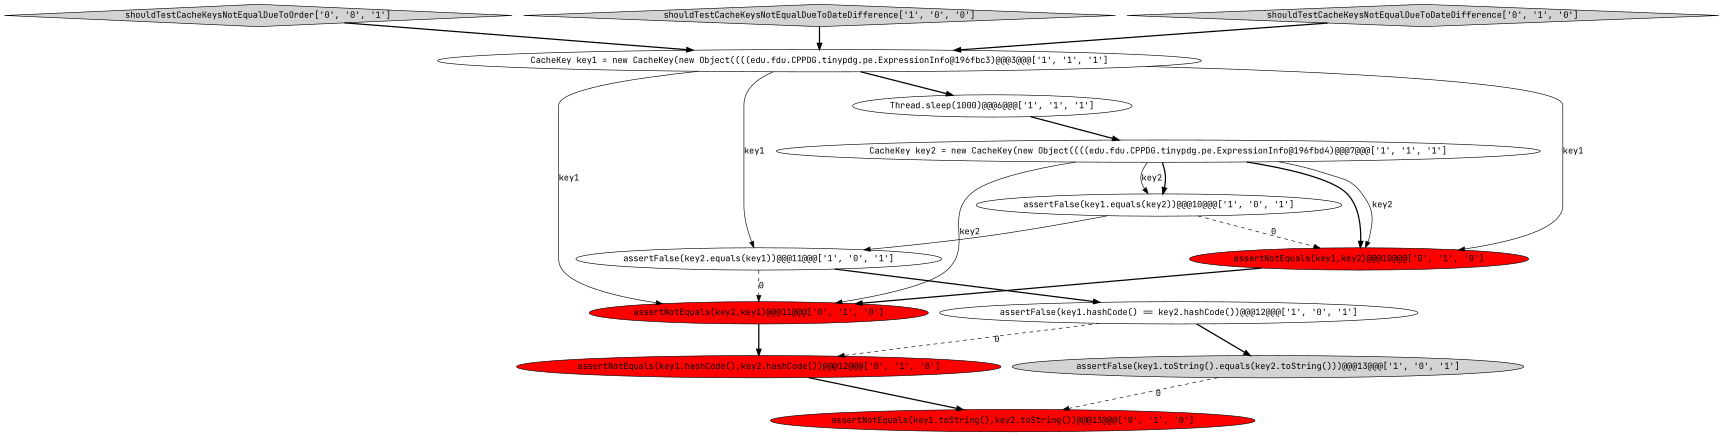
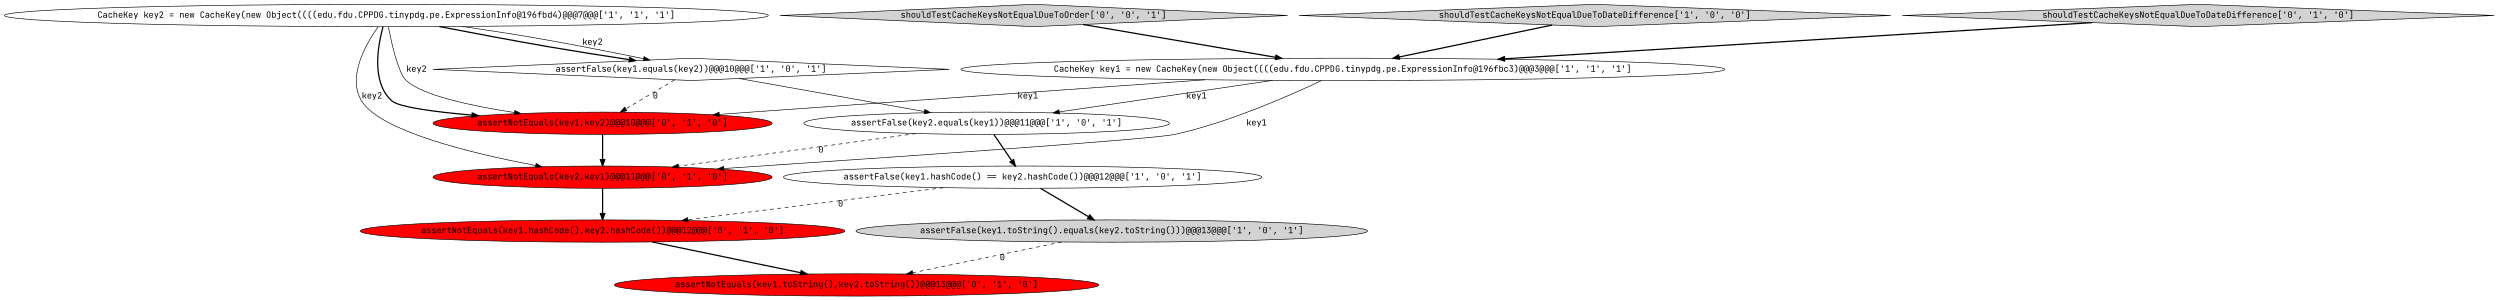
  digraph {
    fontname="JetBrains Mono"
    node [fillcolor=white fontname="JetBrains Mono" shape=ellipse style=filled]
    edge [fontname="JetBrains Mono" style=bold]
    n1 [label="assertFalse(key1.hashCode() == key2.hashCode())@@@12@@@['1', '0', '1']"]
    n2 [fillcolor=red label="assertNotEquals(key1.hashCode(),key2.hashCode())@@@12@@@['0', '1', '0']"]
    n3 [fillcolor=lightgray label="assertFalse(key1.toString().equals(key2.toString()))@@@13@@@['1', '0', '1']"]
    n4 [fillcolor=red label="assertNotEquals(key1.toString(),key2.toString())@@@13@@@['0', '1', '0']"]
    n5 [fillcolor=lightgray label="shouldTestCacheKeysNotEqualDueToOrder['0', '0', '1']" shape=diamond]
    n6 [label="CacheKey key1 = new CacheKey(new Object((((edu.fdu.CPPDG.tinypdg.pe.ExpressionInfo@196fbc3)@@@3@@@['1', '1', '1']"]
    n7 [fillcolor=red label="assertNotEquals(key2,key1)@@@11@@@['0', '1', '0']"]
    n8 [fillcolor=red label="assertNotEquals(key1,key2)@@@10@@@['0', '1', '0']"]
    n9 [label="assertFalse(key2.equals(key1))@@@11@@@['1', '0', '1']"]
-   n10 [label="Thread.sleep(1000)@@@6@@@['1', '1', '1']"]
-   n11 [label="assertFalse(key1.equals(key2))@@@10@@@['1', '0', '1']"]
+   n11 [label="assertFalse(key1.equals(key2))@@@10@@@['1', '0', '1']" shape=diamond]
    n12 [fillcolor=lightgray label="shouldTestCacheKeysNotEqualDueToDateDifference['1', '0', '0']" shape=diamond]
    n13 [label="CacheKey key2 = new CacheKey(new Object((((edu.fdu.CPPDG.tinypdg.pe.ExpressionInfo@196fbd4)@@@7@@@['1', '1', '1']"]
    n14 [fillcolor=lightgray label="shouldTestCacheKeysNotEqualDueToDateDifference['0', '1', '0']" shape=diamond]
    n1 -> n2 [label=0 style=dashed]
    n1 -> n3
    n2 -> n4
    n3 -> n4 [label=0 style=dashed]
    n5 -> n6
    n6 -> n7 [label=key1 style=solid]
    n6 -> n8 [label=key1 style=solid]
    n6 -> n9 [label=key1 style=solid]
-   n6 -> n10
    n7 -> n2
    n8 -> n7
    n9 -> n1
    n9 -> n7 [label=0 style=dashed]
-   n10 -> n13
    n11 -> n8 [label=0 style=dashed]
    n11 -> n9 [style=solid]
    n12 -> n6
    n13 -> n7 [label=key2 style=solid]
    n13 -> n8
    n13 -> n8 [label=key2 style=solid]
    n13 -> n11
    n13 -> n11 [label=key2 style=solid]
    n14 -> n6
  }
